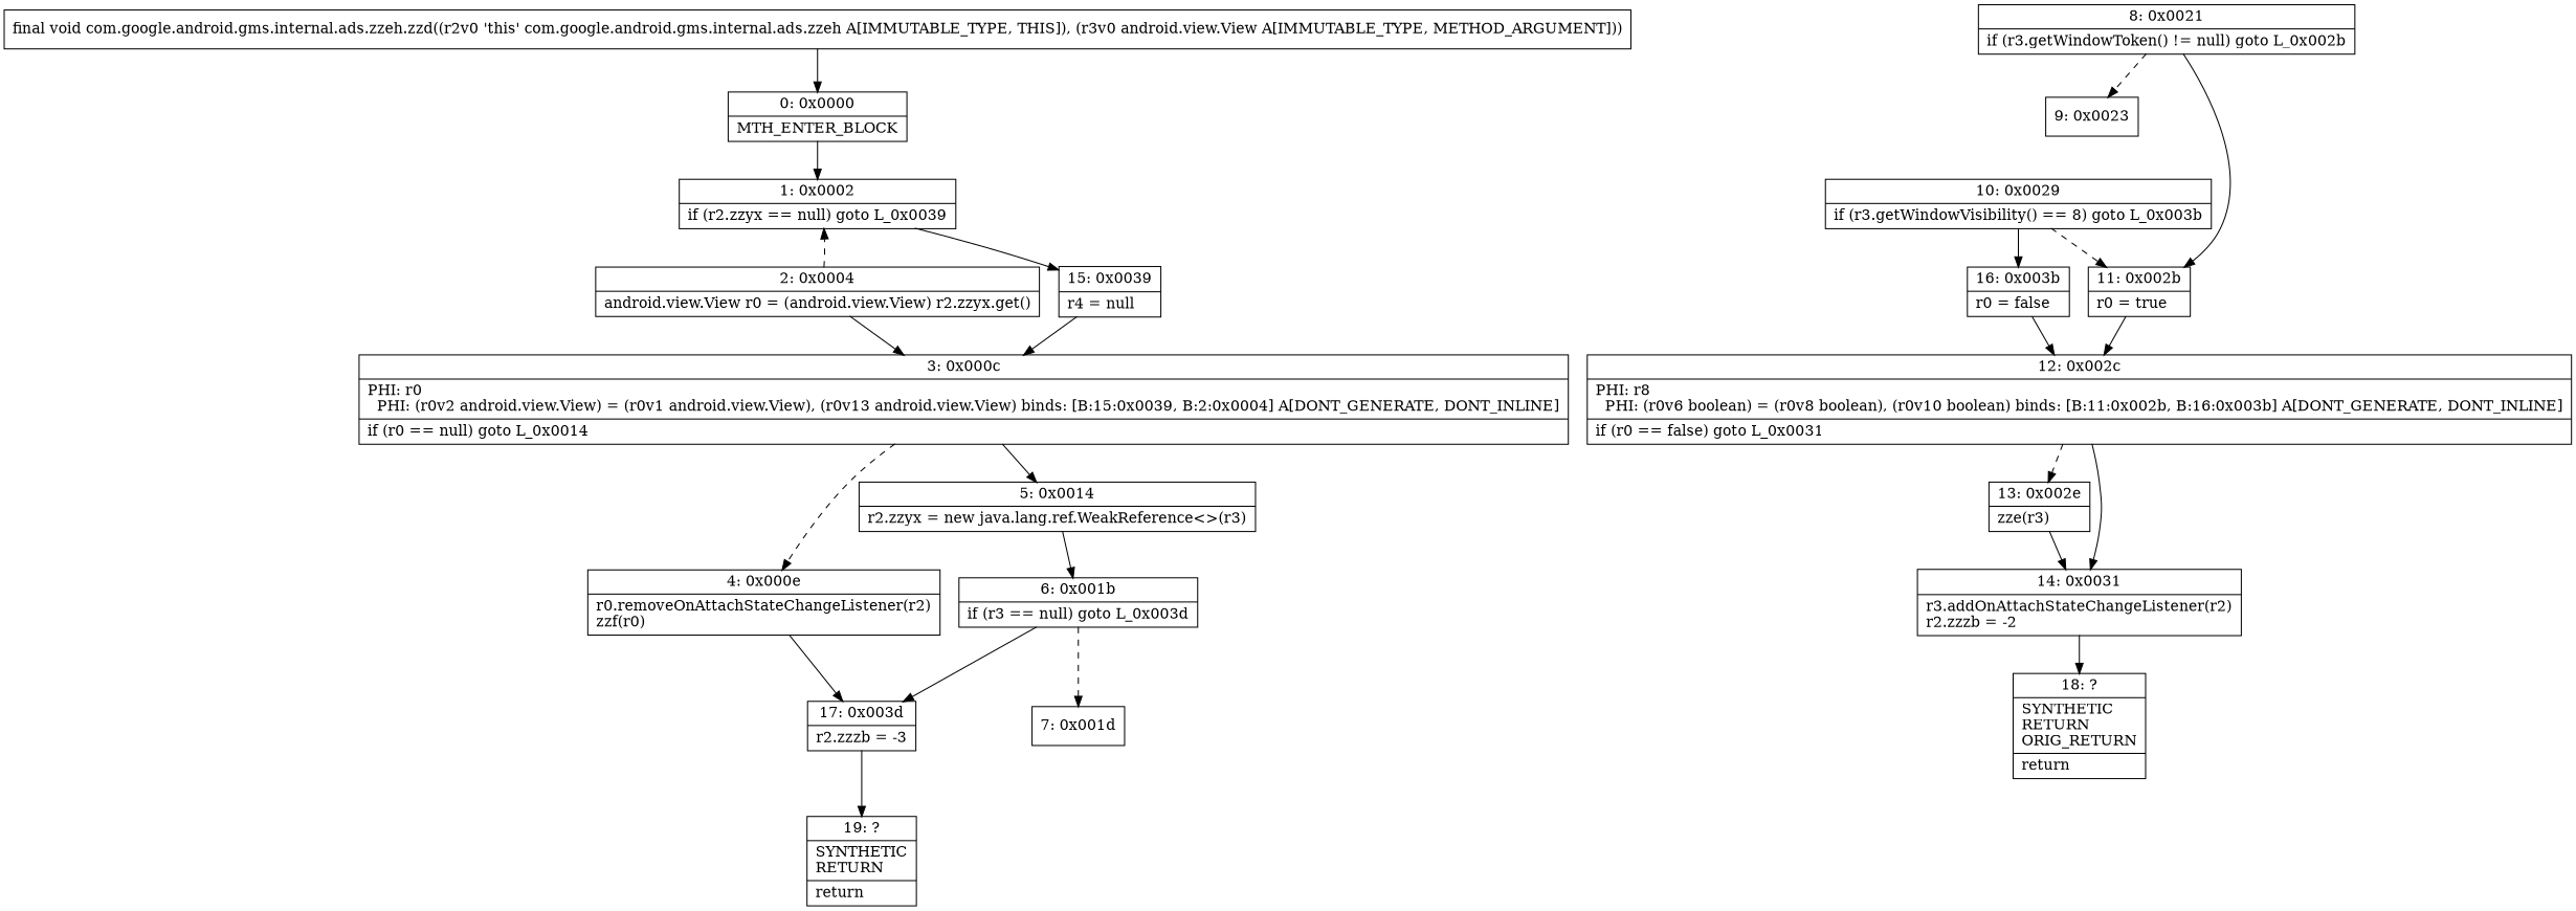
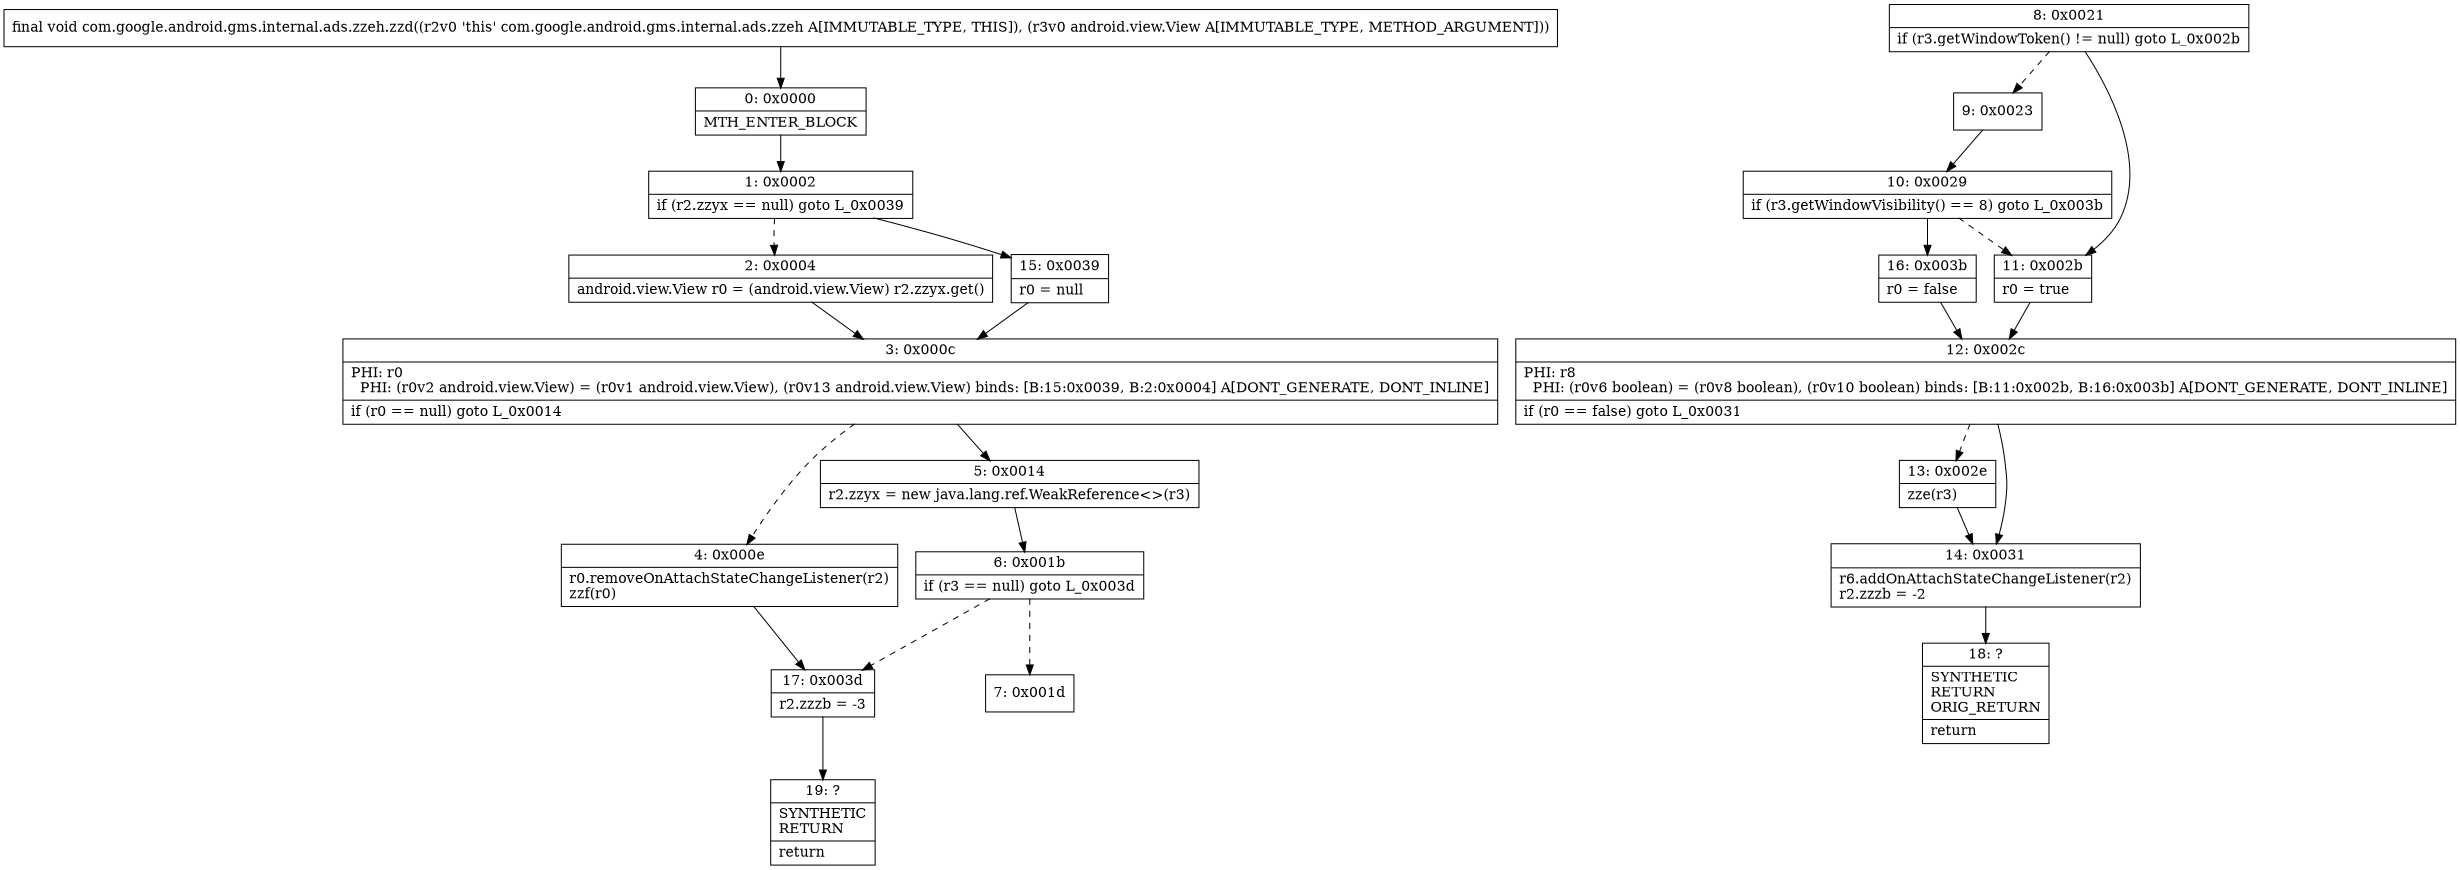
  digraph {
    node [shape=record]
    n1 [label="{0\:\ 0x0000|MTH_ENTER_BLOCK\l}"]
    n2 [label="{1\:\ 0x0002|if (r2.zzyx == null) goto L_0x0039\l}"]
    n3 [label="{2\:\ 0x0004|android.view.View r0 = (android.view.View) r2.zzyx.get()\l}"]
-   n4 [label="{15\:\ 0x0039|r4 = null\l}"]
+   n4 [label="{15\:\ 0x0039|r0 = null\l}"]
    n5 [label="{3\:\ 0x000c|PHI: r0 \l  PHI: (r0v2 android.view.View) = (r0v1 android.view.View), (r0v13 android.view.View) binds: [B:15:0x0039, B:2:0x0004] A[DONT_GENERATE, DONT_INLINE]\l|if (r0 == null) goto L_0x0014\l}"]
    n6 [label="{4\:\ 0x000e|r0.removeOnAttachStateChangeListener(r2)\lzzf(r0)\l}"]
    n7 [label="{5\:\ 0x0014|r2.zzyx = new java.lang.ref.WeakReference\<\>(r3)\l}"]
    n8 [label="{17\:\ 0x003d|r2.zzzb = \-3\l}"]
    n9 [label="{6\:\ 0x001b|if (r3 == null) goto L_0x003d\l}"]
    n10 [label="{7\:\ 0x001d}"]
    n11 [label="{19\:\ ?|SYNTHETIC\lRETURN\l|return\l}"]
    n12 [label="{8\:\ 0x0021|if (r3.getWindowToken() != null) goto L_0x002b\l}"]
    n13 [label="{9\:\ 0x0023}"]
    n14 [label="{11\:\ 0x002b|r0 = true\l}"]
    n15 [label="{10\:\ 0x0029|if (r3.getWindowVisibility() == 8) goto L_0x003b\l}"]
    n16 [label="{12\:\ 0x002c|PHI: r8 \l  PHI: (r0v6 boolean) = (r0v8 boolean), (r0v10 boolean) binds: [B:11:0x002b, B:16:0x003b] A[DONT_GENERATE, DONT_INLINE]\l|if (r0 == false) goto L_0x0031\l}"]
    n17 [label="{16\:\ 0x003b|r0 = false\l}"]
    n18 [label="{13\:\ 0x002e|zze(r3)\l}"]
-   n19 [label="{14\:\ 0x0031|r3.addOnAttachStateChangeListener(r2)\lr2.zzzb = \-2\l}"]
+   n19 [label="{14\:\ 0x0031|r6.addOnAttachStateChangeListener(r2)\lr2.zzzb = \-2\l}"]
    n20 [label="{18\:\ ?|SYNTHETIC\lRETURN\lORIG_RETURN\l|return\l}"]
    n21 [label="{final void com.google.android.gms.internal.ads.zzeh.zzd((r2v0 'this' com.google.android.gms.internal.ads.zzeh A[IMMUTABLE_TYPE, THIS]), (r3v0 android.view.View A[IMMUTABLE_TYPE, METHOD_ARGUMENT])) }"]
    n1 -> n2
-   n3 -> n2 [style=dashed]
+   n2 -> n3 [style=dashed]
    n2 -> n4
    n3 -> n5
    n4 -> n5
    n5 -> n6 [style=dashed]
    n5 -> n7
    n6 -> n8
    n7 -> n9
    n8 -> n11
-   n9 -> n8
+   n9 -> n8 [style=dashed]
    n9 -> n10 [style=dashed]
    n12 -> n13 [style=dashed]
    n12 -> n14
+   n13 -> n15
    n14 -> n16
    n15 -> n14 [style=dashed]
    n15 -> n17
    n16 -> n18 [style=dashed]
    n16 -> n19
    n17 -> n16
    n18 -> n19
    n19 -> n20
    n21 -> n1
  }
